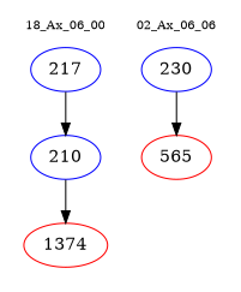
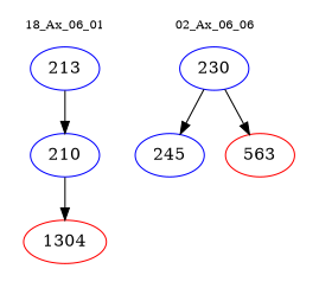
  digraph {
    node [color=blue]
    edge [color=black]
    n1 [label=210]
-   n2 [label=217]
-   n3 [color=red label=1374]
+   n2 [label=213]
+   n3 [color=red label=1304]
    n4 [label=230]
-   n6 [color=red label=565]
+   n5 [label=245]
+   n6 [color=red label=563]
    subgraph cluster_1 {
      color=white
      fontsize=10
-     label="18_Ax_06_00"
+     label="18_Ax_06_01"
      n1
      n2
      n3
    }
    subgraph cluster_2 {
      color=white
      fontsize=10
      label="02_Ax_06_06"
      n4
+     n5
      n6
    }
    n1 -> n3
    n2 -> n1
+   n4 -> n5
    n4 -> n6
  }
